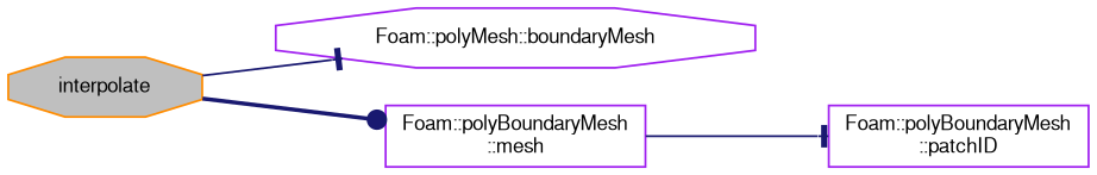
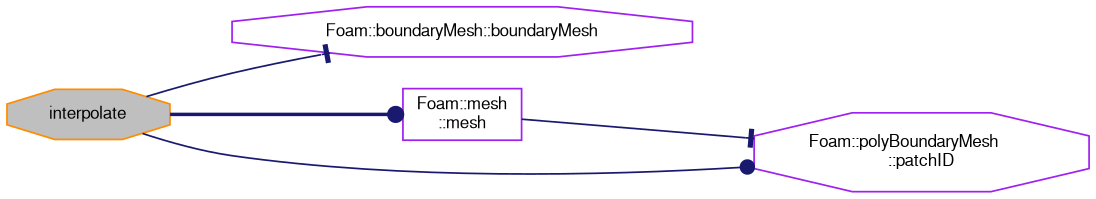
  digraph {
    rankdir=LR
    node [color=purple fontname=FreeSans fontsize=10 shape=octagon]
    edge [color=midnightblue fontname=FreeSans fontsize=10 labelfontname=FreeSans labelfontsize=10 style=solid arrowhead=tee]
    n1 [color=darkorange fillcolor=grey75 fontcolor=black height=0.2 label=interpolate style=filled width=0.4]
-   n2 [height=0.2 label="Foam::polyMesh::boundaryMesh" width=0.4]
-   n3 [height=0.2 label="Foam::polyBoundaryMesh\l::mesh" shape=box width=0.4]
-   n4 [height=0.2 label="Foam::polyBoundaryMesh\l::patchID" shape=box width=0.4]
+   n2 [height=0.2 label="Foam::boundaryMesh::boundaryMesh" width=0.4]
+   n3 [height=0.2 label="Foam::mesh\l::mesh" shape=box width=0.4]
+   n4 [height=0.2 label="Foam::polyBoundaryMesh\l::patchID" width=0.4]
    n1 -> n2
    n1 -> n3 [style=bold arrowhead=dot]
+   n1 -> n4 [arrowhead=dot]
    n3 -> n4
  }
